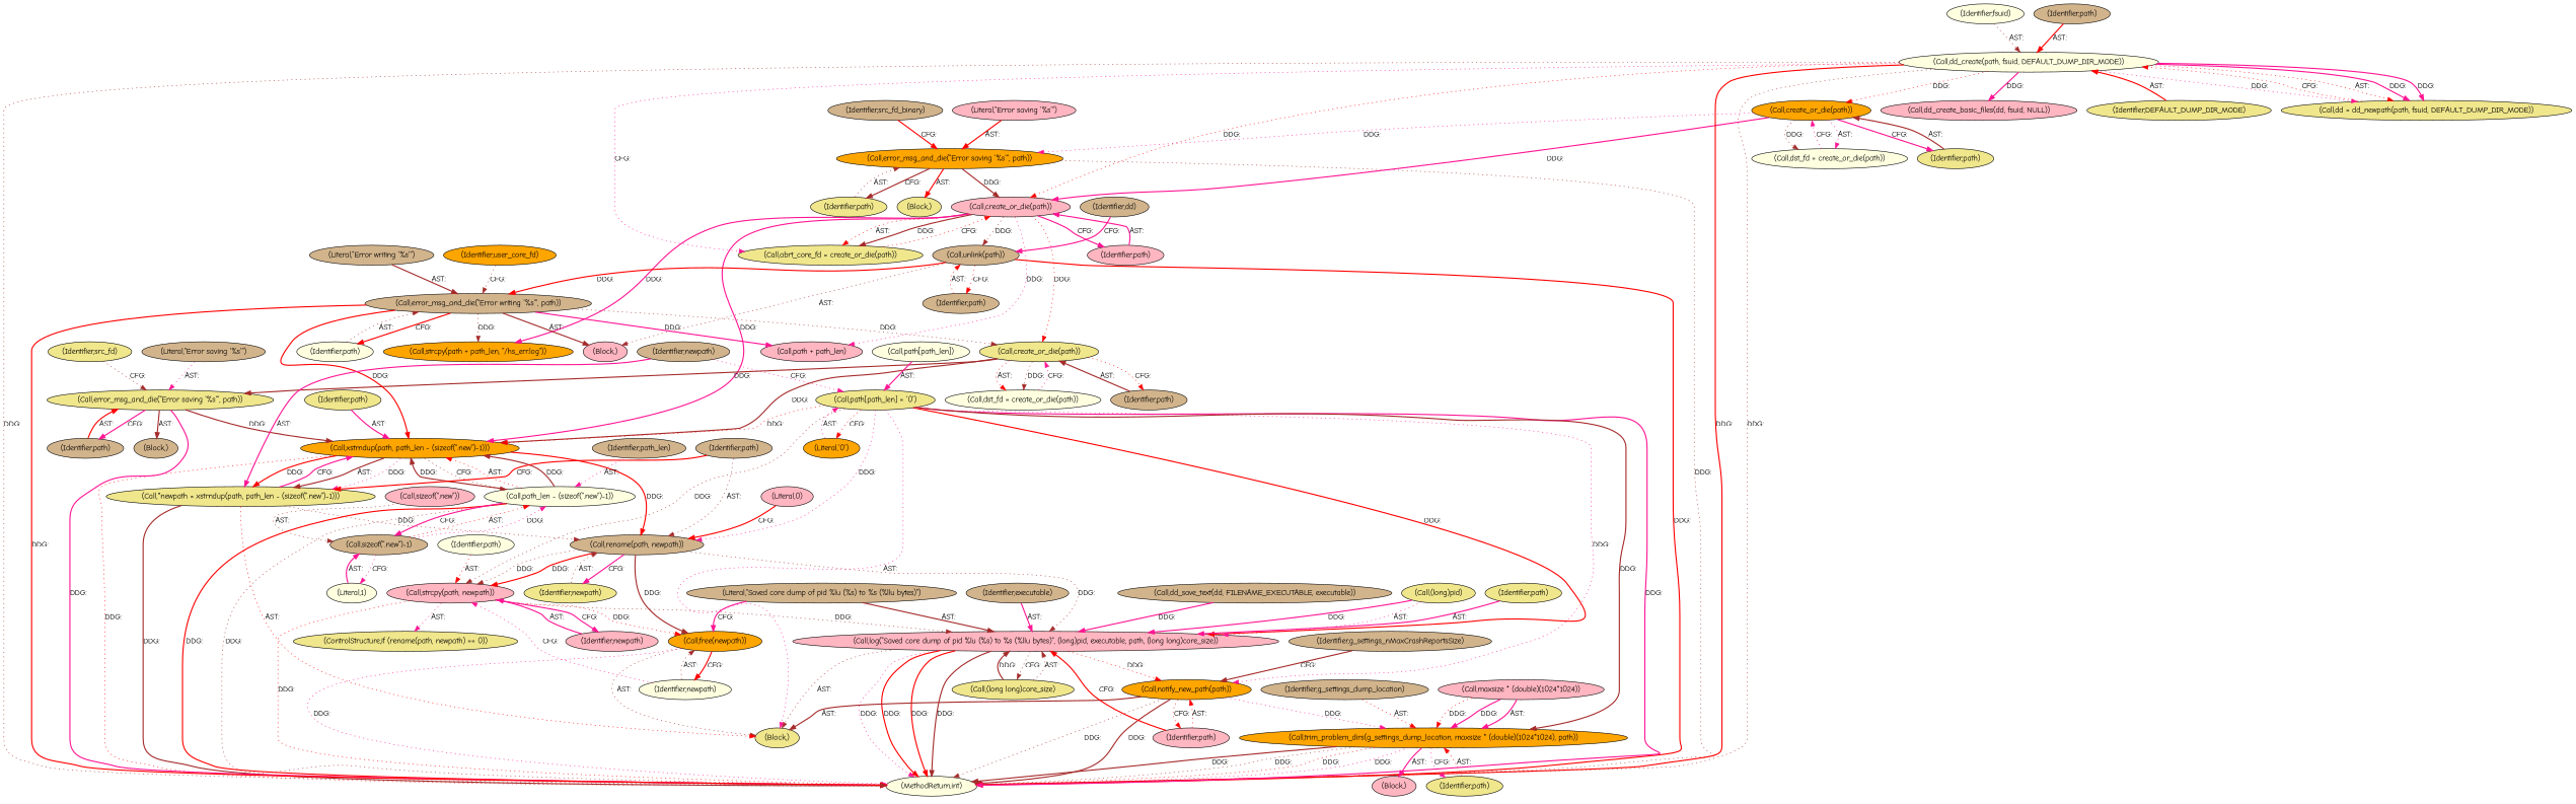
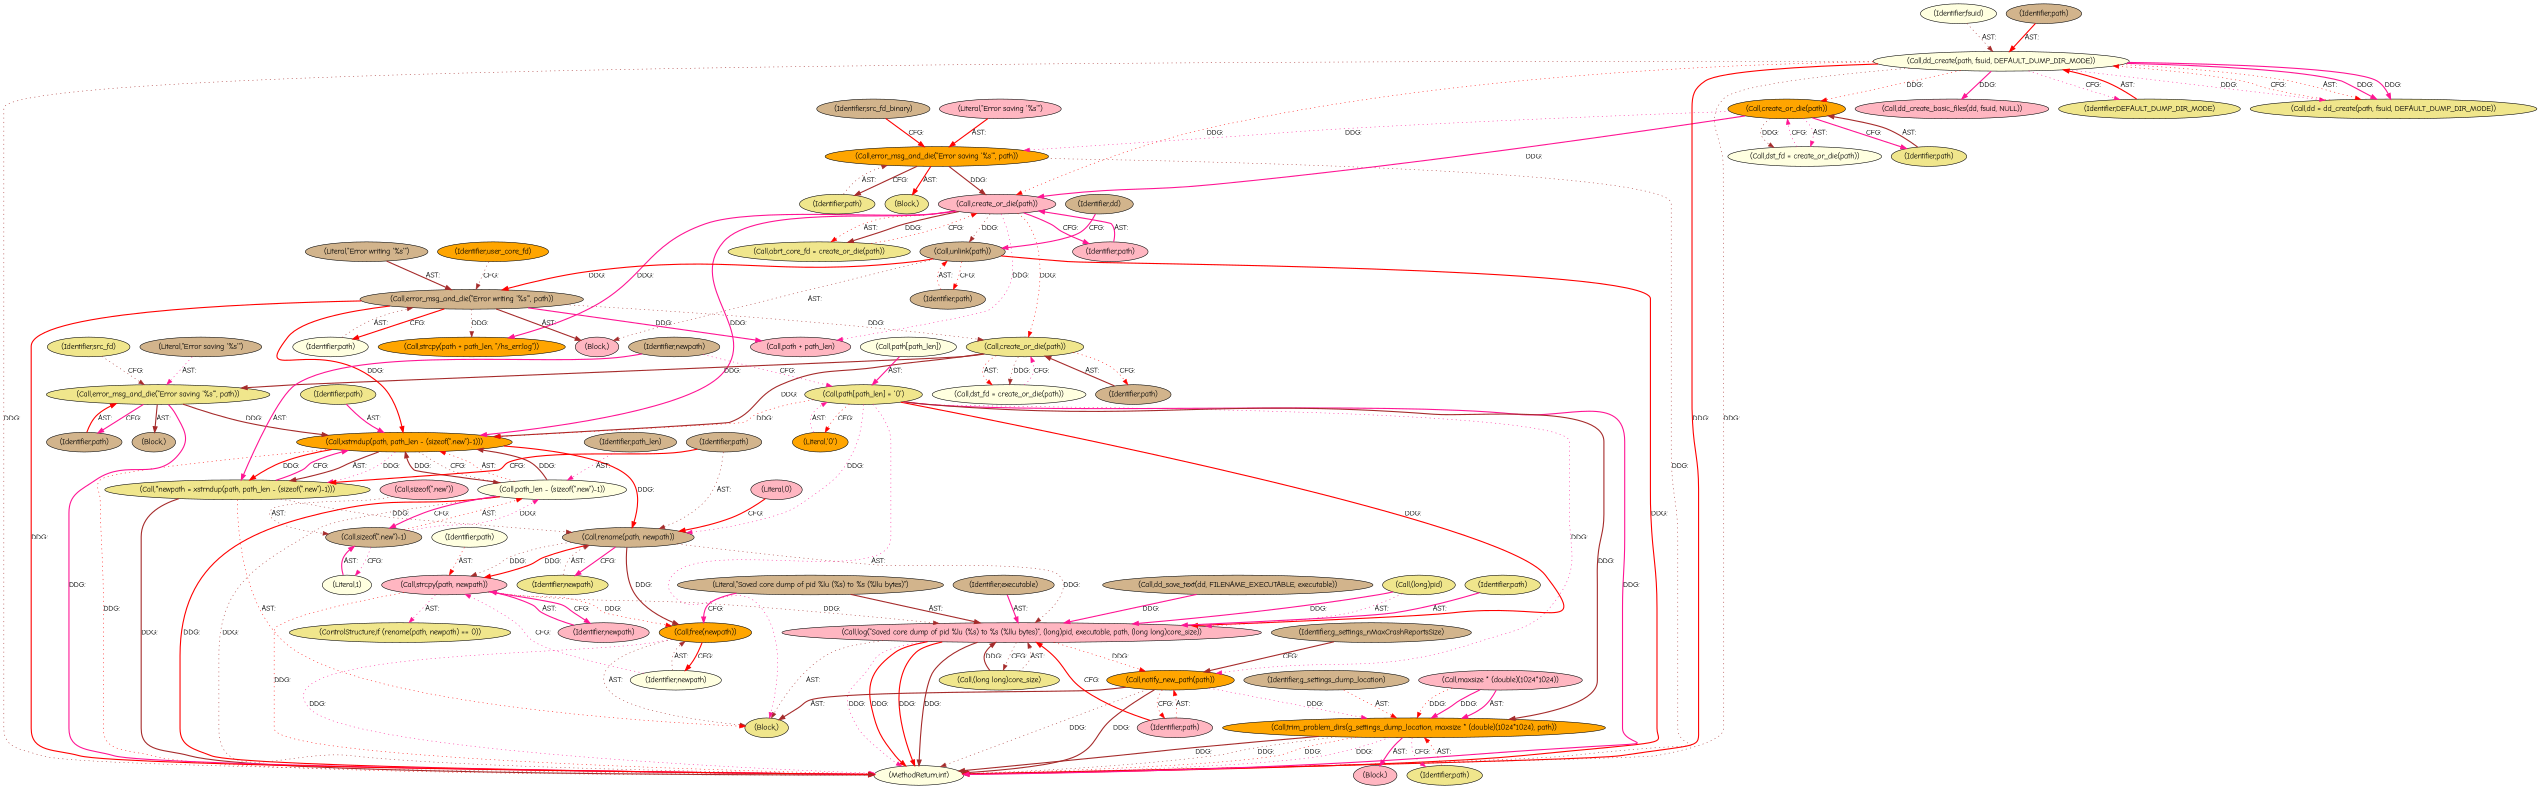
  digraph {
    fontname="Comic Neue"
    node [fillcolor=tan fontname="Comic Neue" style=filled]
    edge [color=deeppink fontname="Comic Neue" style=dotted]
    n1 [fillcolor=lightpink label="(Call,strcpy(path, newpath))"]
    n2 [fillcolor=orange label="(Call,free(newpath))"]
    n3 [fillcolor=lightpink label="(Call,log(\"Saved core dump of pid %lu (%s) to %s (%llu bytes)\", (long)pid, executable, path, (long long)core_size))"]
    n4 [fillcolor=lightpink label="(Identifier,newpath)"]
    n5 [fillcolor=lightyellow label="(MethodReturn,int)"]
    n6 [fillcolor=khaki label="(ControlStructure,if (rename(path, newpath) == 0))"]
    n7 [fillcolor=khaki label="(Block,)"]
    n8 [fillcolor=lightyellow label="(Identifier,newpath)"]
    n9 [fillcolor=orange label="(Call,notify_new_path(path))"]
    n10 [fillcolor=khaki label="(Call,(long long)core_size)"]
    n11 [label="(Call,rename(path, newpath))"]
    n12 [fillcolor=khaki label="(Identifier,newpath)"]
    n13 [fillcolor=orange label="(Call,xstrndup(path, path_len - (sizeof(\".new\")-1)))"]
    n14 [fillcolor=lightyellow label="(Call,path_len - (sizeof(\".new\")-1))"]
    n15 [fillcolor=khaki label="(Call,*newpath = xstrndup(path, path_len - (sizeof(\".new\")-1)))"]
    n16 [label="(Call,sizeof(\".new\")-1)"]
    n17 [fillcolor=lightpink label="(Call,create_or_die(path))"]
    n18 [fillcolor=khaki label="(Call,create_or_die(path))"]
    n19 [label="(Call,unlink(path))"]
    n20 [fillcolor=khaki label="(Call,abrt_core_fd = create_or_die(path))"]
    n21 [fillcolor=lightpink label="(Identifier,path)"]
    n22 [fillcolor=lightpink label="(Call,path + path_len)"]
    n23 [fillcolor=orange label="(Call,strcpy(path + path_len, \"/hs_err.log\"))"]
    n24 [fillcolor=khaki label="(Call,error_msg_and_die(\"Error saving '%s'\", path))"]
    n25 [fillcolor=lightyellow label="(Call,dst_fd = create_or_die(path))"]
    n26 [label="(Identifier,path)"]
    n27 [label="(Call,error_msg_and_die(\"Error writing '%s'\", path))"]
    n28 [fillcolor=lightpink label="(Block,)"]
    n29 [label="(Identifier,path)"]
    n30 [fillcolor=orange label="(Call,error_msg_and_die(\"Error saving '%s'\", path))"]
    n31 [fillcolor=khaki label="(Block,)"]
    n32 [fillcolor=khaki label="(Identifier,path)"]
    n33 [fillcolor=orange label="(Call,create_or_die(path))"]
    n34 [fillcolor=lightyellow label="(Call,dst_fd = create_or_die(path))"]
    n35 [fillcolor=khaki label="(Identifier,path)"]
    n36 [fillcolor=lightyellow label="(Call,dd_create(path, fsuid, DEFAULT_DUMP_DIR_MODE))"]
    n37 [fillcolor=lightpink label="(Call,dd_create_basic_files(dd, fsuid, NULL))"]
    n38 [fillcolor=khaki label="(Identifier,DEFAULT_DUMP_DIR_MODE)"]
-   n39 [fillcolor=khaki label="(Call,dd = dd_newpath(path, fsuid, DEFAULT_DUMP_DIR_MODE))"]
+   n39 [fillcolor=khaki label="(Call,dd = dd_create(path, fsuid, DEFAULT_DUMP_DIR_MODE))"]
    n40 [label="(Block,)"]
    n41 [label="(Identifier,path)"]
    n42 [fillcolor=lightyellow label="(Identifier,path)"]
    n43 [fillcolor=khaki label="(Call,path[path_len] = '\0')"]
    n44 [fillcolor=orange label="(Call,trim_problem_dirs(g_settings_dump_location, maxsize * (double)(1024*1024), path))"]
    n45 [fillcolor=orange label="(Literal,'\0')"]
    n46 [fillcolor=lightpink label="(Identifier,path)"]
    n47 [fillcolor=lightpink label="(Block,)"]
    n48 [fillcolor=khaki label="(Identifier,path)"]
    n49 [fillcolor=lightyellow label="(Literal,1)"]
    n50 [label="(Identifier,g_settings_dump_location)"]
    n51 [fillcolor=lightpink label="(Literal,\"Error saving '%s'\")"]
    n52 [label="(Identifier,src_fd_binary)"]
    n53 [label="(Literal,\"Saved core dump of pid %lu (%s) to %s (%llu bytes)\")"]
    n54 [label="(Literal,\"Error writing '%s'\")"]
    n55 [label="(Identifier,executable)"]
    n56 [fillcolor=lightpink label="(Call,sizeof(\".new\"))"]
    n57 [fillcolor=lightyellow label="(Identifier,path)"]
    n58 [label="(Call,dd_save_text(dd, FILENAME_EXECUTABLE, executable))"]
    n59 [label="(Identifier,path)"]
    n60 [fillcolor=lightyellow label="(Identifier,fsuid)"]
    n61 [fillcolor=lightpink label="(Literal,0)"]
    n62 [label="(Identifier,g_settings_nMaxCrashReportsSize)"]
    n63 [fillcolor=orange label="(Identifier,user_core_fd)"]
    n64 [fillcolor=lightpink label="(Call,maxsize * (double)(1024*1024))"]
    n65 [label="(Identifier,path)"]
    n66 [label="(Identifier,dd)"]
    n67 [fillcolor=khaki label="(Call,(long)pid)"]
    n68 [fillcolor=khaki label="(Identifier,path)"]
    n69 [label="(Identifier,newpath)"]
    n70 [fillcolor=khaki label="(Identifier,path)"]
    n71 [label="(Identifier,path_len)"]
    n72 [label="(Literal,\"Error saving '%s'\")"]
    n73 [fillcolor=khaki label="(Identifier,src_fd)"]
    n74 [fillcolor=lightyellow label="(Call,path[path_len])"]
    n1 -> n2 [color=red label="DDG: "]
    n1 -> n3 [color=brown label="DDG: "]
    n1 -> n4 [label="CFG: " style=bold]
    n1 -> n5 [color=red label="DDG: "]
    n1 -> n6 [label="AST: "]
    n2 -> n5 [label="DDG: "]
    n2 -> n7 [color=brown label="AST: "]
    n2 -> n8 [color=red label="CFG: " style=bold]
    n3 -> n5 [color=red label="DDG: " style=bold]
    n3 -> n5 [color=red label="DDG: " style=bold]
    n3 -> n5 [color=brown label="DDG: " style=bold]
    n3 -> n5 [label="DDG: "]
    n3 -> n7 [color=brown label="AST: "]
    n3 -> n9 [color=red label="DDG: "]
    n3 -> n10 [color=brown label="CFG: "]
    n4 -> n1 [label="AST: " style=bold]
    n8 -> n1 [label="CFG: "]
    n8 -> n2 [color=brown label="AST: "]
    n9 -> n5 [color=brown label="DDG: " style=bold]
    n9 -> n5 [color=brown label="DDG: "]
    n9 -> n7 [color=brown label="AST: " style=bold]
    n9 -> n44 [label="DDG: "]
    n9 -> n46 [color=red label="CFG: "]
    n10 -> n3 [color=brown label="AST: "]
    n10 -> n3 [color=brown label="DDG: " style=bold]
    n11 -> n1 [color=brown label="DDG: "]
    n11 -> n1 [color=red label="DDG: " style=bold]
    n11 -> n2 [color=brown label="DDG: " style=bold]
    n11 -> n3 [color=brown label="DDG: "]
    n11 -> n12 [label="CFG: " style=bold]
    n12 -> n11 [color=brown label="AST: "]
    n13 -> n5 [color=red label="DDG: "]
    n13 -> n11 [color=red label="DDG: " style=bold]
    n13 -> n14 [color=brown label="CFG: "]
    n13 -> n15 [color=brown label="AST: " style=bold]
    n13 -> n15 [label="DDG: "]
    n13 -> n15 [color=red label="DDG: " style=bold]
    n14 -> n5 [color=red label="DDG: " style=bold]
    n14 -> n5 [color=brown label="DDG: "]
    n14 -> n13 [color=red label="AST: "]
    n14 -> n13 [color=brown label="DDG: " style=bold]
    n14 -> n13 [color=brown label="DDG: " style=bold]
    n14 -> n16 [label="CFG: " style=bold]
    n15 -> n5 [color=brown label="DDG: " style=bold]
    n15 -> n7 [color=red label="AST: "]
    n15 -> n11 [color=brown label="DDG: "]
    n15 -> n13 [label="CFG: " style=bold]
    n16 -> n14 [color=red label="AST: "]
    n16 -> n14 [label="DDG: "]
    n16 -> n49 [label="CFG: "]
    n17 -> n13 [label="DDG: " style=bold]
    n17 -> n18 [color=red label="DDG: "]
    n17 -> n19 [color=brown label="DDG: "]
    n17 -> n20 [color=red label="AST: "]
    n17 -> n20 [color=brown label="DDG: " style=bold]
    n17 -> n21 [label="CFG: " style=bold]
    n17 -> n22 [label="DDG: "]
    n17 -> n23 [label="DDG: " style=bold]
    n18 -> n13 [color=brown label="DDG: " style=bold]
    n18 -> n24 [color=brown label="DDG: " style=bold]
    n18 -> n25 [color=red label="AST: "]
    n18 -> n25 [color=brown label="DDG: "]
    n18 -> n26 [color=red label="CFG: "]
    n19 -> n5 [color=red label="DDG: " style=bold]
    n19 -> n27 [color=red label="DDG: " style=bold]
    n19 -> n28 [color=brown label="AST: "]
    n19 -> n29 [color=red label="CFG: "]
    n20 -> n17 [color=red label="CFG: "]
    n21 -> n17 [label="AST: " style=bold]
    n24 -> n5 [label="DDG: " style=bold]
    n24 -> n13 [color=brown label="DDG: " style=bold]
    n24 -> n40 [color=brown label="AST: " style=bold]
    n24 -> n41 [label="CFG: " style=bold]
    n25 -> n18 [label="CFG: "]
    n26 -> n18 [color=brown label="AST: " style=bold]
    n27 -> n5 [color=red label="DDG: " style=bold]
    n27 -> n13 [color=red label="DDG: " style=bold]
    n27 -> n18 [color=brown label="DDG: "]
    n27 -> n22 [label="DDG: " style=bold]
    n27 -> n23 [color=brown label="DDG: "]
    n27 -> n28 [color=brown label="AST: " style=bold]
    n27 -> n42 [color=red label="CFG: " style=bold]
    n29 -> n19 [color=red label="AST: "]
    n30 -> n5 [color=brown label="DDG: "]
    n30 -> n17 [color=brown label="DDG: " style=bold]
    n30 -> n31 [color=red label="AST: " style=bold]
    n30 -> n32 [color=brown label="CFG: " style=bold]
    n32 -> n30 [color=brown label="AST: "]
    n33 -> n17 [label="DDG: " style=bold]
    n33 -> n30 [label="DDG: "]
    n33 -> n34 [label="AST: "]
    n33 -> n34 [color=brown label="DDG: "]
    n33 -> n35 [label="CFG: " style=bold]
    n34 -> n33 [label="CFG: "]
    n35 -> n33 [color=brown label="AST: " style=bold]
    n36 -> n5 [color=red label="DDG: " style=bold]
    n36 -> n5 [color=brown label="DDG: "]
    n36 -> n5 [color=brown label="DDG: "]
    n36 -> n17 [color=red label="DDG: "]
    n36 -> n33 [color=red label="DDG: "]
    n36 -> n37 [label="DDG: " style=bold]
-   n36 -> n20 [label="CFG: "]
+   n36 -> n38 [label="CFG: "]
    n36 -> n39 [color=red label="AST: "]
    n36 -> n39 [label="DDG: " style=bold]
    n36 -> n39 [label="DDG: " style=bold]
    n36 -> n39 [label="DDG: "]
    n38 -> n36 [color=red label="AST: " style=bold]
    n39 -> n36 [color=red label="CFG: "]
    n41 -> n24 [color=red label="AST: " style=bold]
    n42 -> n27 [color=brown label="AST: "]
-   n43 -> n1 [color=brown label="DDG: "]
    n43 -> n3 [color=red label="DDG: " style=bold]
    n43 -> n5 [label="DDG: " style=bold]
    n43 -> n7 [label="AST: "]
    n43 -> n9 [label="DDG: "]
    n43 -> n11 [label="DDG: "]
    n43 -> n13 [color=red label="DDG: "]
    n43 -> n44 [color=brown label="DDG: " style=bold]
    n43 -> n45 [color=red label="CFG: "]
    n44 -> n5 [color=brown label="DDG: " style=bold]
    n44 -> n5 [color=brown label="DDG: "]
    n44 -> n5 [color=red label="DDG: "]
    n44 -> n5 [label="DDG: "]
    n44 -> n47 [label="AST: " style=bold]
    n44 -> n48 [label="CFG: "]
    n45 -> n43 [label="AST: "]
    n46 -> n3 [color=red label="CFG: " style=bold]
    n46 -> n9 [color=red label="AST: "]
    n48 -> n44 [color=red label="AST: "]
    n49 -> n16 [label="AST: " style=bold]
    n50 -> n44 [color=red label="AST: "]
    n51 -> n30 [color=red label="AST: " style=bold]
    n52 -> n30 [color=red label="CFG: " style=bold]
    n53 -> n2 [label="CFG: " style=bold]
    n53 -> n3 [color=brown label="AST: " style=bold]
    n54 -> n27 [color=brown label="AST: " style=bold]
    n55 -> n3 [label="AST: " style=bold]
    n56 -> n16 [color=brown label="AST: "]
    n57 -> n1 [color=red label="AST: "]
    n58 -> n3 [label="DDG: " style=bold]
    n59 -> n11 [color=brown label="AST: "]
    n59 -> n15 [color=red label="CFG: " style=bold]
    n60 -> n36 [color=brown label="AST: "]
    n61 -> n11 [color=red label="CFG: " style=bold]
    n62 -> n9 [color=brown label="CFG: " style=bold]
    n63 -> n27 [color=brown label="CFG: "]
    n64 -> n44 [label="AST: " style=bold]
    n64 -> n44 [color=red label="DDG: "]
    n64 -> n44 [label="DDG: " style=bold]
    n65 -> n36 [color=red label="AST: " style=bold]
    n66 -> n19 [label="CFG: " style=bold]
    n67 -> n3 [label="AST: "]
    n67 -> n3 [label="DDG: " style=bold]
    n68 -> n3 [label="AST: " style=bold]
    n69 -> n15 [label="AST: " style=bold]
    n69 -> n43 [label="CFG: "]
    n70 -> n13 [label="AST: " style=bold]
    n71 -> n14 [label="AST: "]
    n72 -> n24 [label="AST: "]
    n73 -> n24 [color=brown label="CFG: "]
    n74 -> n43 [label="AST: " style=bold]
  }
